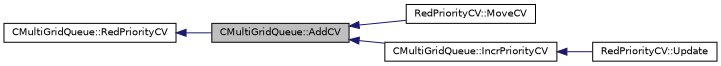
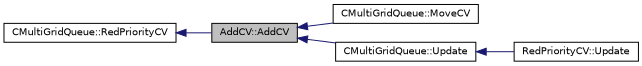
  digraph {
    fontname="DejaVu Sans"
    rankdir=LR
    node [color=black fillcolor=white fontname="DejaVu Sans" fontsize=10 shape=record style=filled]
    edge [color=midnightblue dir=back fontname="DejaVu Sans" fontsize=10 labelfontname=Helvetica labelfontsize=10 style=solid]
-   n1 [fillcolor=grey75 fontcolor=black height=0.2 label="CMultiGridQueue::AddCV" width=0.4]
-   n2 [height=0.2 label="RedPriorityCV::MoveCV" width=0.4]
-   n3 [height=0.2 label="CMultiGridQueue::IncrPriorityCV" width=0.4]
+   n1 [fillcolor=grey75 fontcolor=black height=0.2 label="AddCV::AddCV" width=0.4]
+   n2 [height=0.2 label="CMultiGridQueue::MoveCV" width=0.4]
+   n3 [height=0.2 label="CMultiGridQueue::Update" width=0.4]
    n4 [height=0.2 label="RedPriorityCV::Update" width=0.4]
    n5 [height=0.2 label="CMultiGridQueue::RedPriorityCV" width=0.4]
    n1 -> n2
    n1 -> n3
    n3 -> n4
    n5 -> n1
  }
